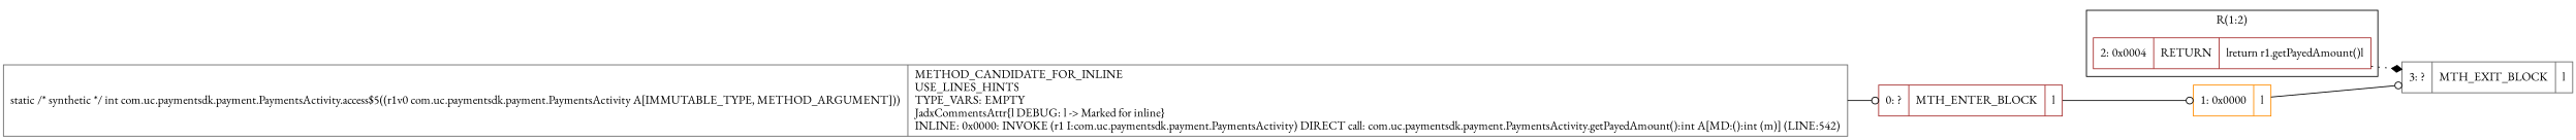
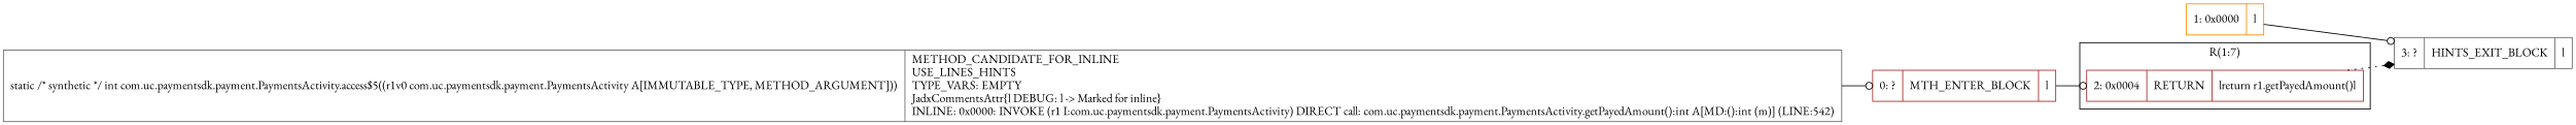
  digraph {
    fontname="EB Garamond"
    rankdir=LR
    node [color=brown fontname="EB Garamond" shape=record]
    edge [arrowhead=odot fontname="EB Garamond" style=solid]
    n1 [label="{2\:\ 0x0004|RETURN\l|lreturn r1.getPayedAmount()l}"]
-   n2 [color=gray40 label="{3\:\ ?|MTH_EXIT_BLOCK\l|l}"]
+   n2 [color=gray40 label="{3\:\ ?|HINTS_EXIT_BLOCK\l|l}"]
    n3 [label="{0\:\ ?|MTH_ENTER_BLOCK\l|l}"]
    n4 [color=darkorange label="{1\:\ 0x0000|l}"]
    n5 [color=gray40 label="{static \/* synthetic *\/ int com.uc.paymentsdk.payment.PaymentsActivity.access$5((r1v0 com.uc.paymentsdk.payment.PaymentsActivity A[IMMUTABLE_TYPE, METHOD_ARGUMENT]))  | METHOD_CANDIDATE_FOR_INLINE\lUSE_LINES_HINTS\lTYPE_VARS: EMPTY\lJadxCommentsAttr\{l DEBUG: l \-\> Marked for inline\}\lINLINE: 0x0000: INVOKE (r1 I:com.uc.paymentsdk.payment.PaymentsActivity) DIRECT call: com.uc.paymentsdk.payment.PaymentsActivity.getPayedAmount():int A[MD:():int (m)] (LINE:542)\l}"]
    subgraph cluster_1 {
-     label="R(1:2)"
+     label="R(1:7)"
      n1
    }
    n1 -> n2 [arrowhead=diamond style=dotted]
-   n3 -> n4
+   n3 -> n1
    n4 -> n2
    n5 -> n3
  }
